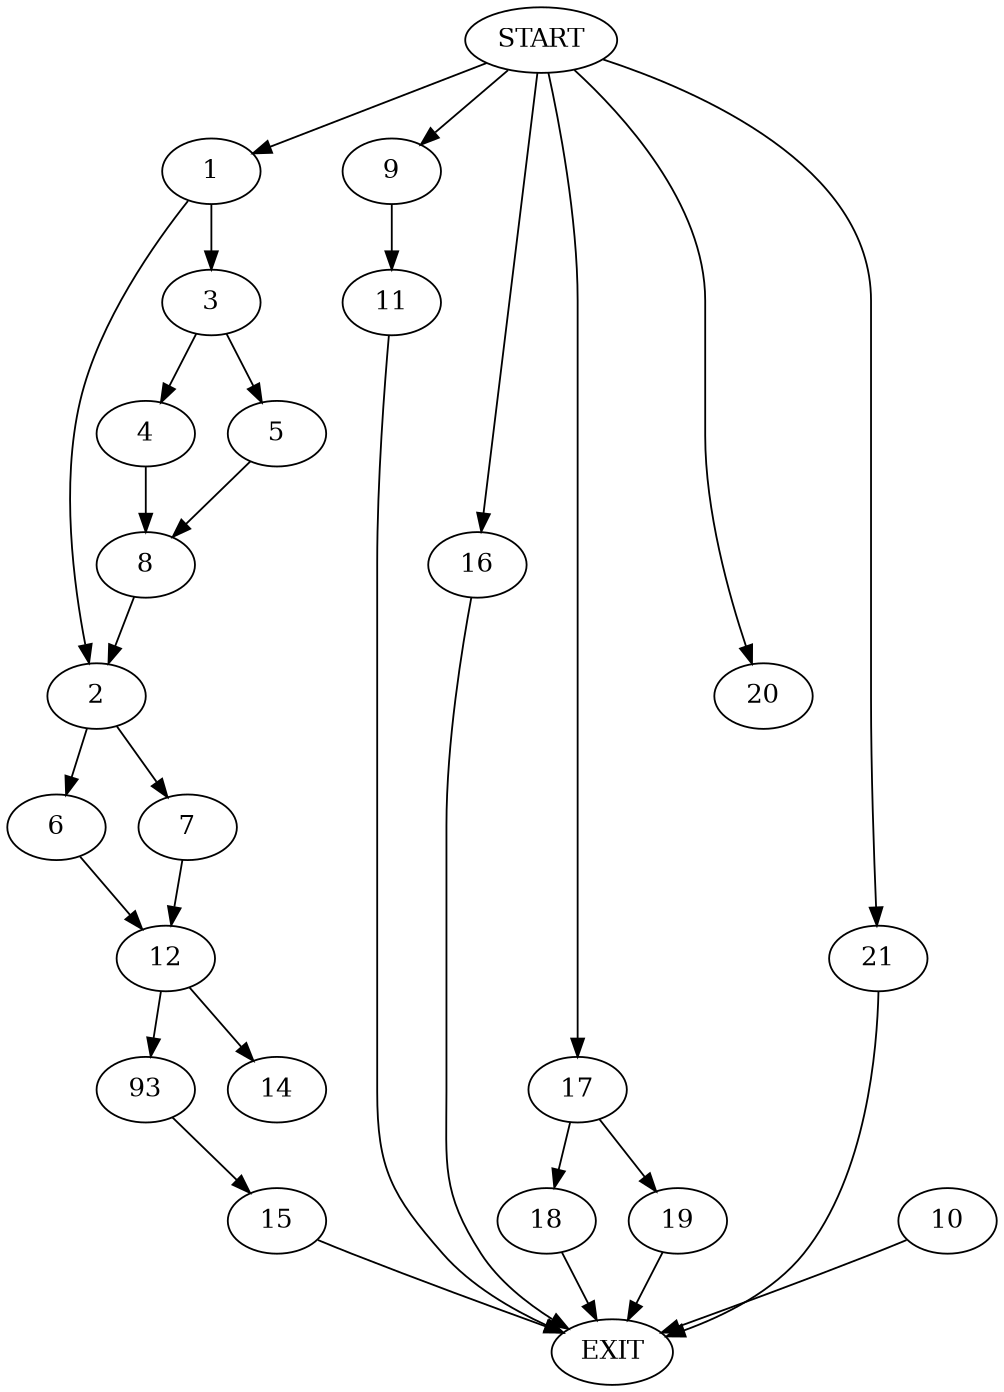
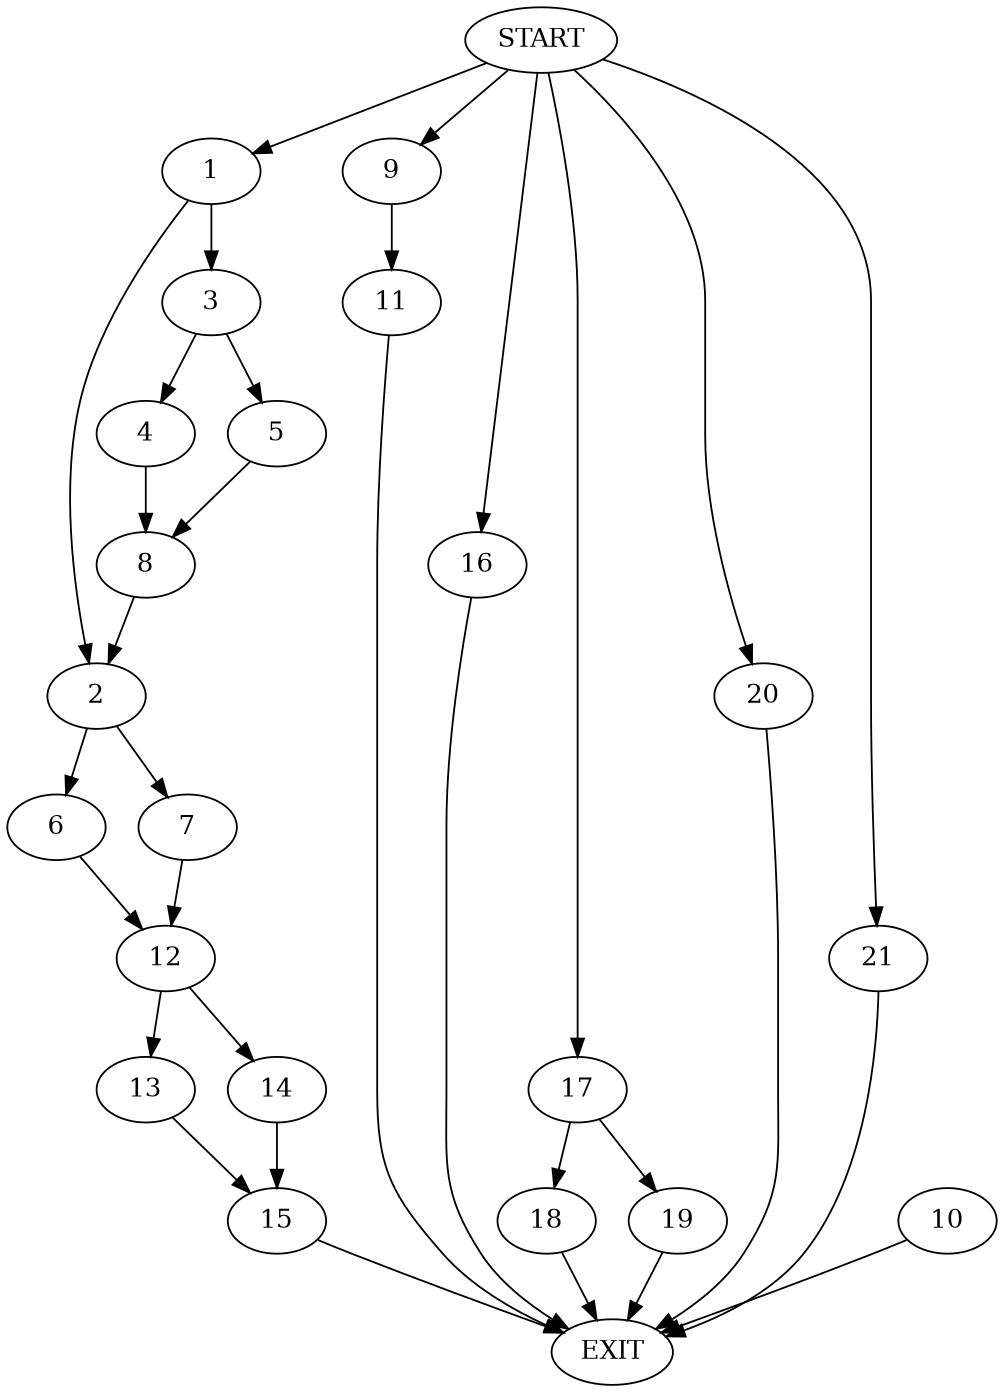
  digraph {
    n1 [label=START]
    1
    9
    16
    17
    20
    21
    2
    3
    11
    n11 [label=EXIT]
    18
    19
    6
    7
    4
    5
    12
    8
-   13 [label=93]
+   13
    14
    10
    15
    n1 -> 1
    n1 -> 9
    n1 -> 16
    n1 -> 17
    n1 -> 20
    n1 -> 21
    1 -> 2
    1 -> 3
    9 -> 11
    16 -> n11
    17 -> 18
    17 -> 19
+   20 -> n11
    21 -> n11
    2 -> 6
    2 -> 7
    3 -> 4
    3 -> 5
    11 -> n11
    18 -> n11
    19 -> n11
    6 -> 12
    7 -> 12
    4 -> 8
    5 -> 8
    12 -> 13
    12 -> 14
    8 -> 2
    13 -> 15
+   14 -> 15
    10 -> n11
    15 -> n11
  }
